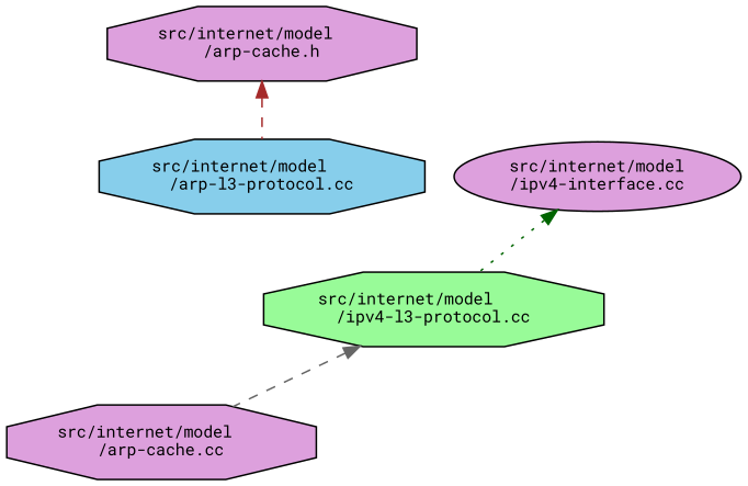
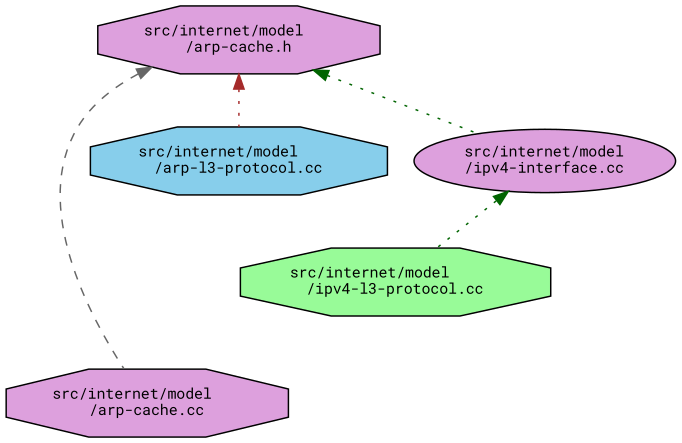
  digraph {
    fontname="Roboto Mono"
    node [color=black fillcolor=plum fontname="Roboto Mono" fontsize=10 shape=octagon style=filled]
    edge [color=darkgreen dir=back fontname="Roboto Mono" fontsize=10 labelfontname=Helvetica labelfontsize=10 style=dashed]
    n1 [fontcolor=black height=0.2 label="src/internet/model\l/arp-cache.h" width=0.4]
    n2 [height=0.2 label="src/internet/model\l/arp-cache.cc" width=0.4]
    n3 [fillcolor=skyblue height=0.2 label="src/internet/model\l/arp-l3-protocol.cc" width=0.4]
    n4 [height=0.2 label="src/internet/model\l/ipv4-interface.cc" shape=ellipse width=0.4]
    n5 [fillcolor=palegreen height=0.2 label="src/internet/model\l/ipv4-l3-protocol.cc" width=0.4]
-   n5 -> n2 [color=gray40]
-   n1 -> n3 [color=brown]
+   n1 -> n2 [color=gray40]
+   n1 -> n3 [color=brown style=dotted]
+   n1 -> n4 [style=dotted]
    n4 -> n5 [style=dotted]
  }
